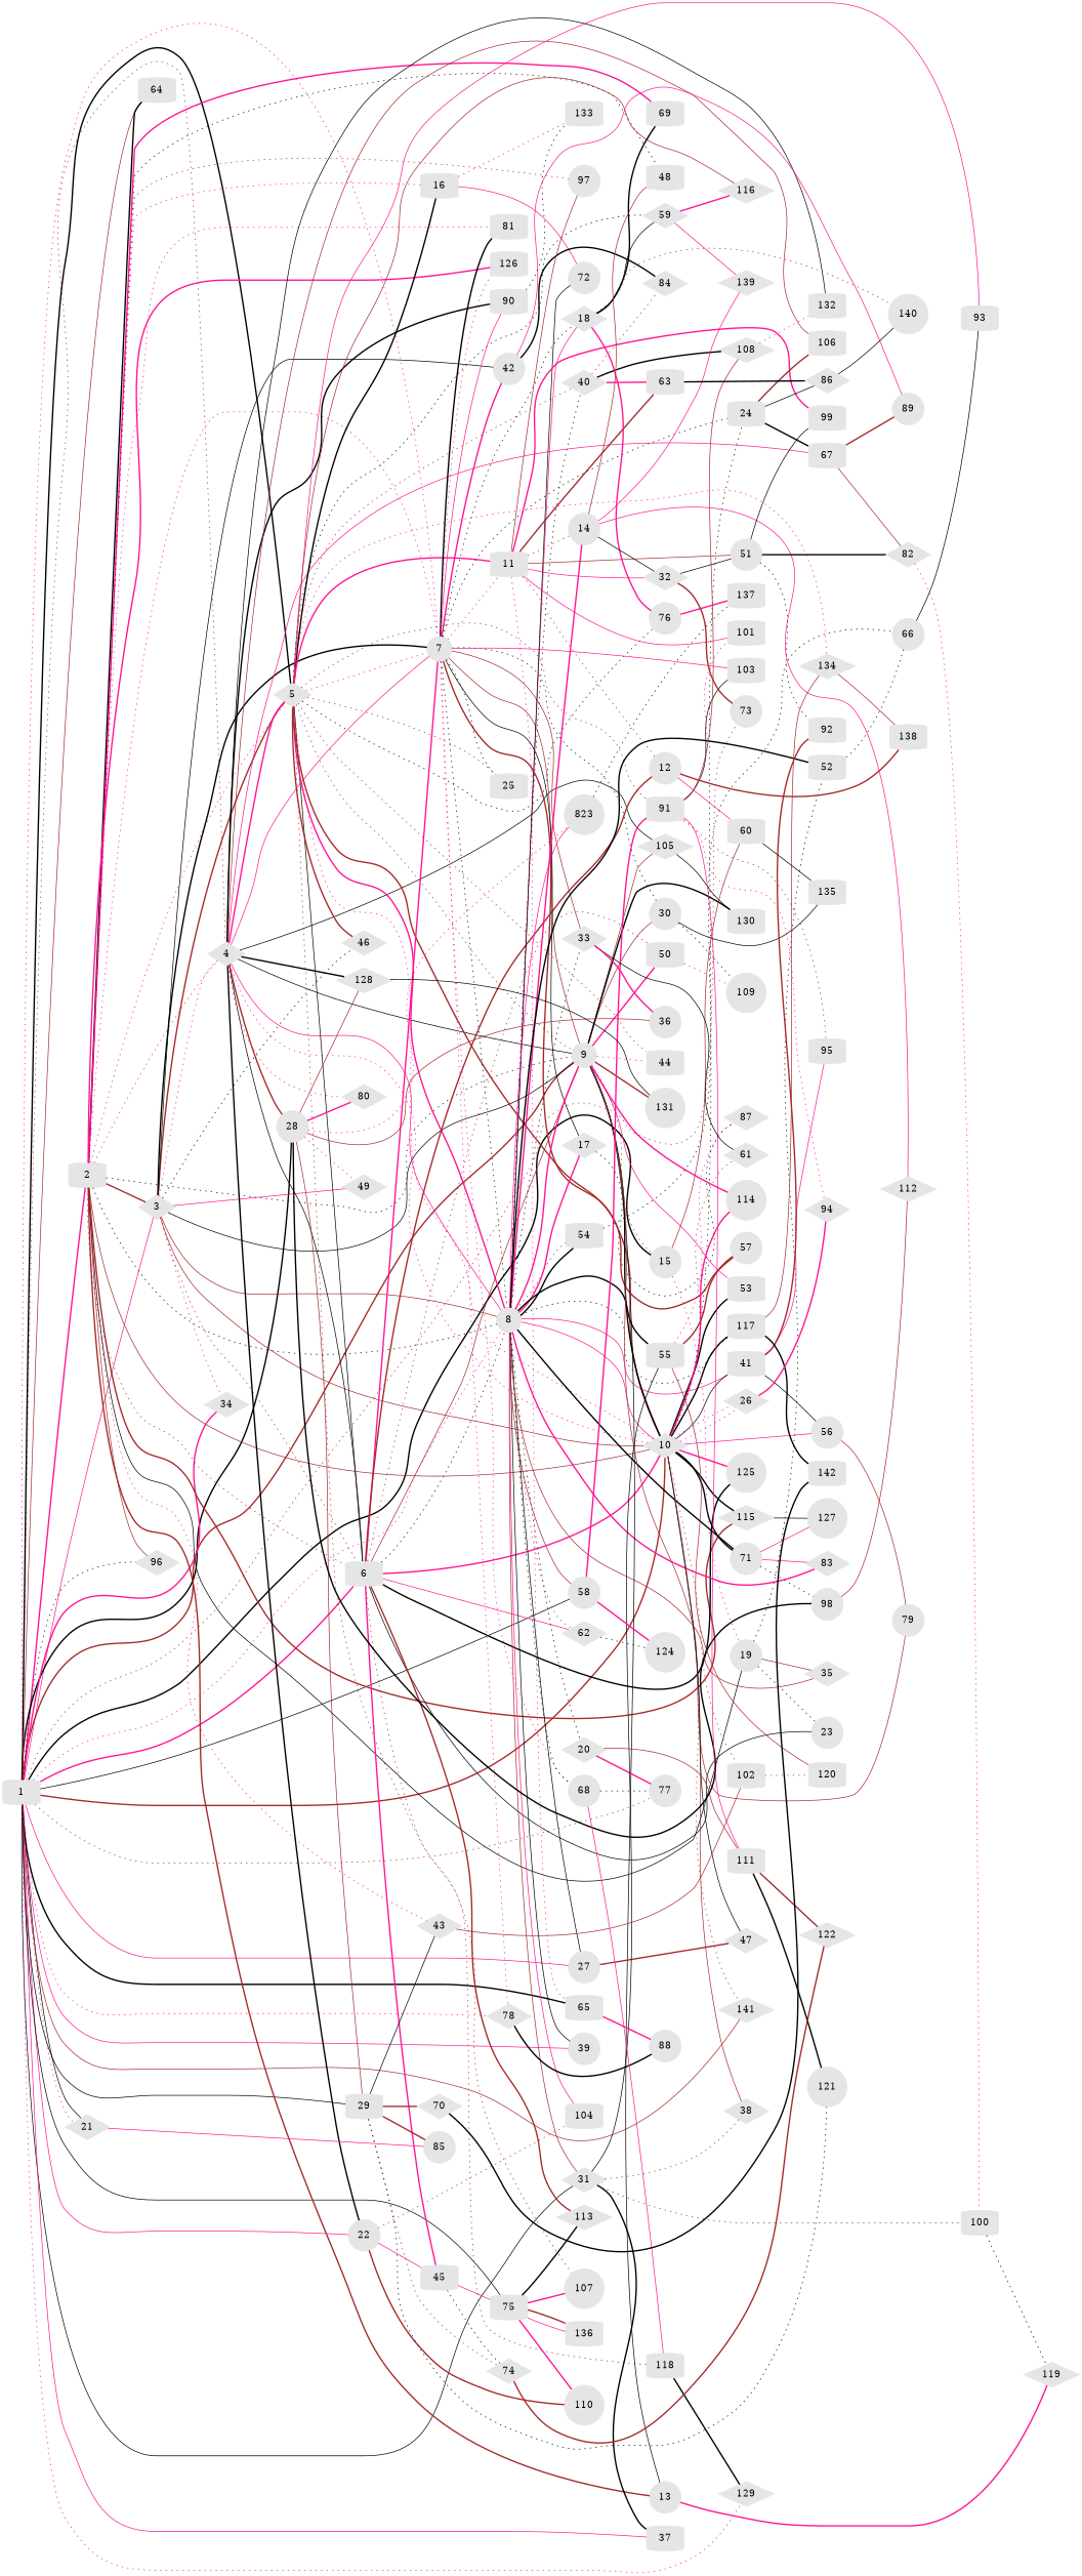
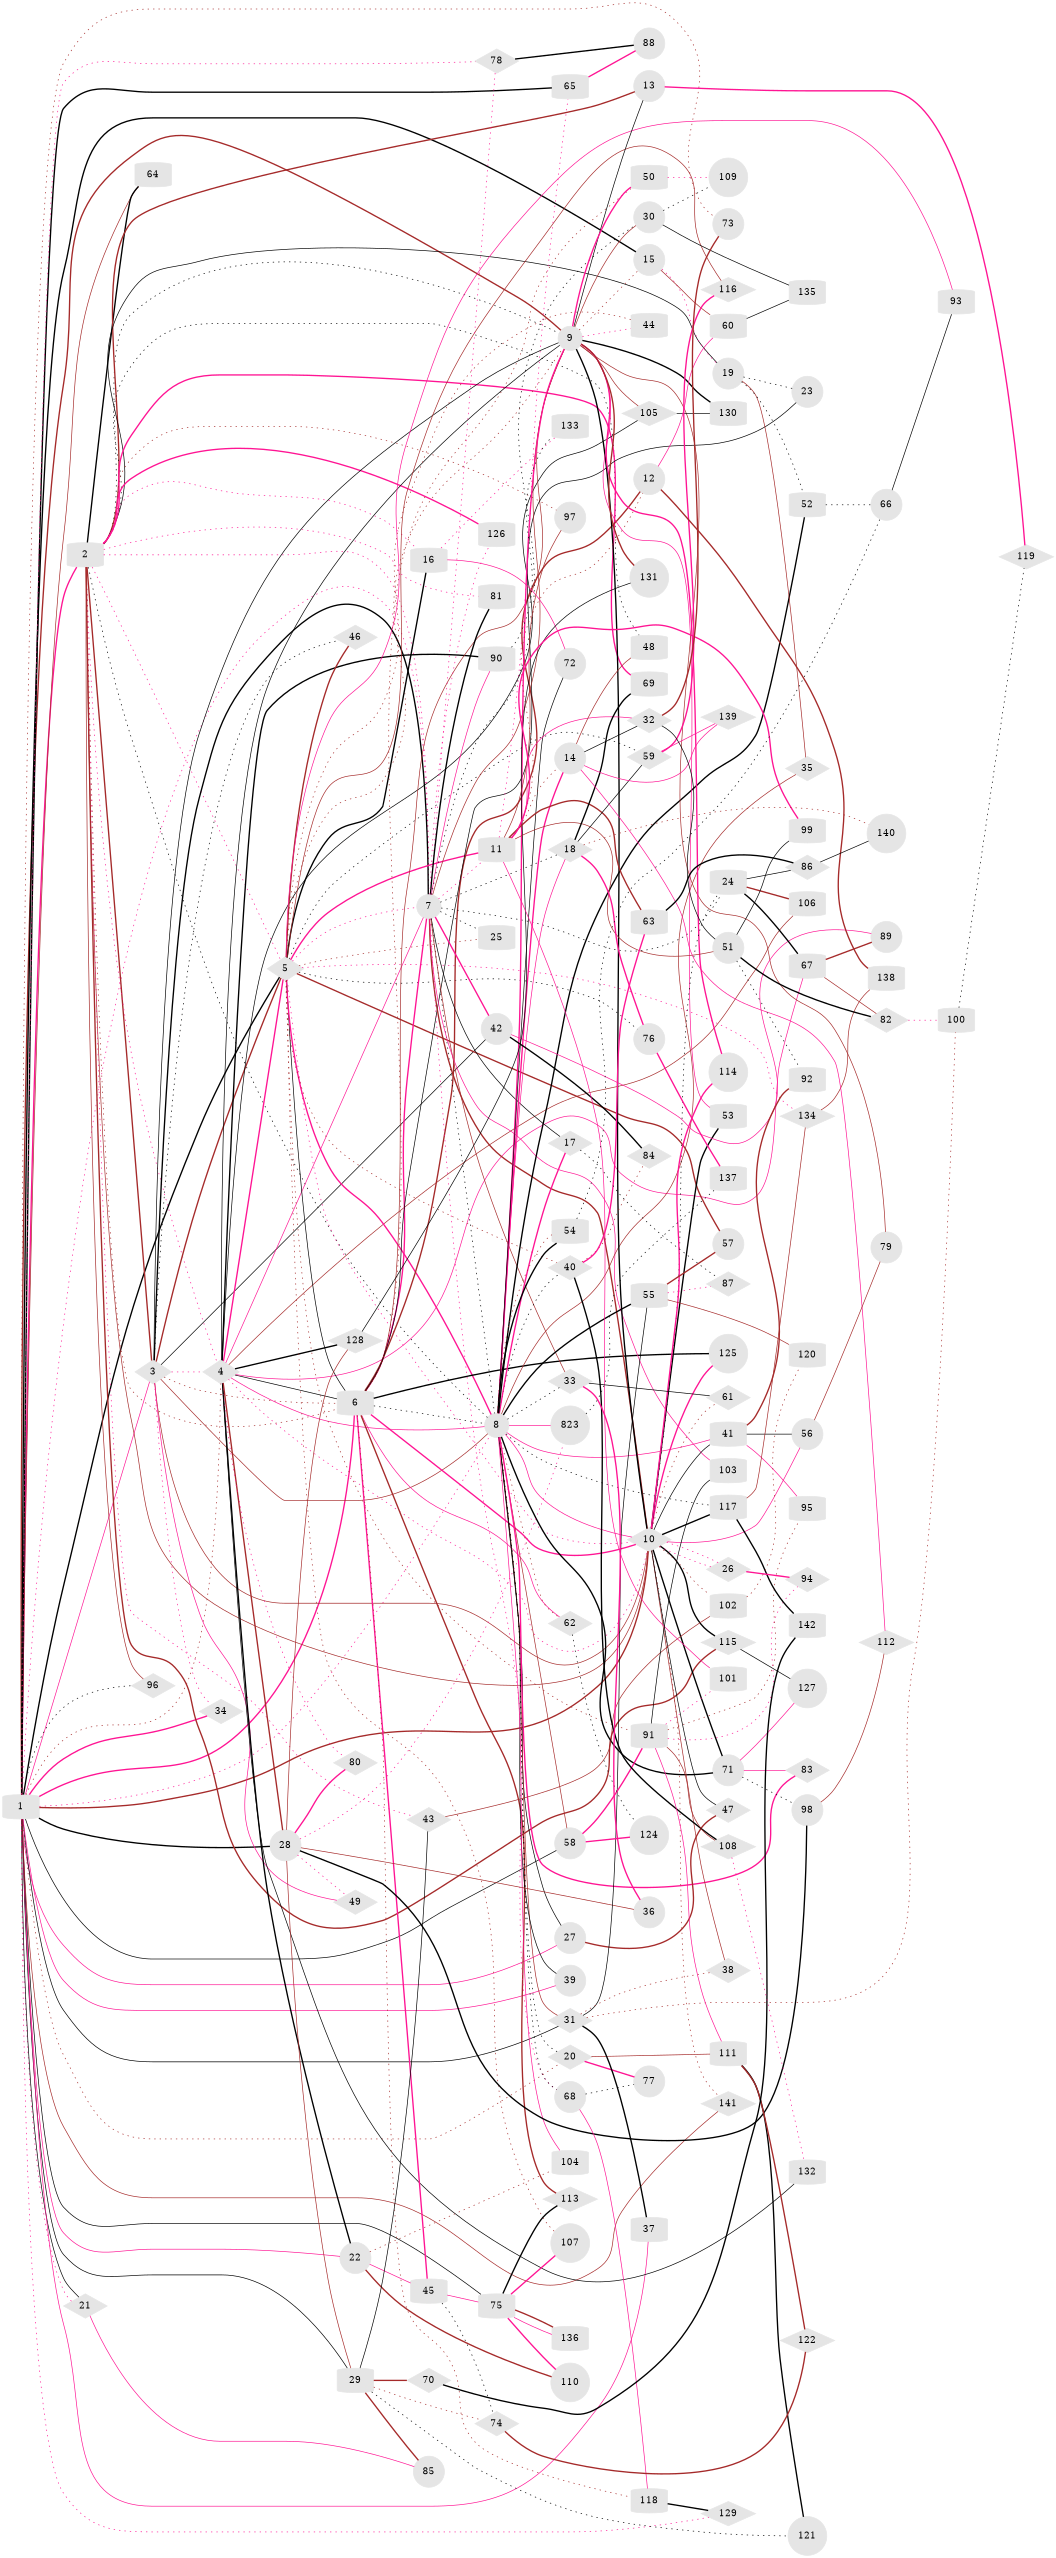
  graph {
    rankdir=LR
    node [color=gray90 shape=cylinder style=filled]
    edge [color=deeppink style=solid]
    1
    2
    3 [shape=diamond]
    4 [shape=diamond]
    5 [shape=diamond]
    6
    7 [shape=circle]
    8 [shape=circle]
    9 [shape=circle]
    10 [shape=diamond]
    15 [shape=circle]
    20 [shape=diamond]
    21 [shape=diamond]
    22 [shape=circle]
    27 [shape=circle]
    28 [shape=circle]
    29
    31 [shape=diamond]
    34 [shape=diamond]
    37
    39 [shape=circle]
    58 [shape=circle]
    64
    65
    73 [shape=circle]
    75
    78 [shape=diamond]
    96 [shape=diamond]
    129 [shape=diamond]
    141 [shape=diamond]
    13 [shape=circle]
    16
    19 [shape=circle]
    43 [shape=diamond]
    48
    69
    81
    97 [shape=circle]
    115 [shape=diamond]
    126
    42 [shape=circle]
    46 [shape=diamond]
    49 [shape=diamond]
    67
    80 [shape=diamond]
    90
    105 [shape=diamond]
    106
    128 [shape=diamond]
    132
    11
    25
    40 [shape=diamond]
    44
    57 [shape=circle]
    59 [shape=diamond]
    76 [shape=circle]
    91
    93
    107 [shape=circle]
    116 [shape=diamond]
    134 [shape=diamond]
    12 [shape=circle]
    23 [shape=circle]
    45
    50
    62 [shape=diamond]
    113 [shape=diamond]
    118
    125 [shape=circle]
    17 [shape=diamond]
    18 [shape=diamond]
    24
    30 [shape=circle]
    33 [shape=diamond]
    68 [shape=circle]
    103
    14 [shape=circle]
    35 [shape=diamond]
    41
    52
    54
    55
    71 [shape=circle]
    72 [shape=circle]
    83 [shape=diamond]
    104
    117
    n89 [label=823 shape=circle]
    53
    79 [shape=circle]
    114 [shape=circle]
    130
    131 [shape=circle]
    26 [shape=diamond]
    38 [shape=diamond]
    47 [shape=diamond]
    56 [shape=circle]
    61 [shape=diamond]
    102
    60
    77 [shape=circle]
    111
    85 [shape=circle]
    110 [shape=circle]
    36 [shape=circle]
    98 [shape=circle]
    70 [shape=diamond]
    74 [shape=diamond]
    121 [shape=circle]
    100
    124 [shape=circle]
    88 [shape=circle]
    136
    119 [shape=diamond]
    133
    127 [shape=circle]
    84 [shape=diamond]
    89 [shape=circle]
    82 [shape=diamond]
    32 [shape=diamond]
    51 [shape=circle]
    63
    99
    101
    108 [shape=diamond]
    139 [shape=diamond]
    137
    94 [shape=diamond]
    95
    138
    109 [shape=circle]
    87 [shape=diamond]
    140 [shape=circle]
    86 [shape=diamond]
    135
    112 [shape=diamond]
    92
    66 [shape=circle]
    120
    142
    122 [shape=diamond]
    1 -- 2 [style=bold]
    1 -- 3
    1 -- 4 [color=brown style=dotted]
    1 -- 5 [color=black style=bold]
    1 -- 6 [style=bold]
    1 -- 7 [style=dotted]
    1 -- 8 [style=dotted]
    1 -- 9 [color=brown style=bold]
    1 -- 10 [color=brown style=bold]
    1 -- 15 [color=black style=bold]
-   1 -- 77 [color=brown style=dotted]
+   1 -- 20 [color=brown style=dotted]
    1 -- 21 [style=dotted]
    1 -- 21 [color=black]
    1 -- 22
    1 -- 27
    1 -- 28 [color=black style=bold]
    1 -- 29 [color=black]
    1 -- 31 [color=black]
    1 -- 34 [style=bold]
    1 -- 37
    1 -- 39
    1 -- 58 [color=black]
    1 -- 64 [color=brown]
    1 -- 65 [color=black style=bold]
    1 -- 73 [color=brown style=dotted]
    1 -- 75 [color=black]
    1 -- 78 [style=dotted]
    1 -- 96 [color=black style=dotted]
    1 -- 129 [style=dotted]
    1 -- 141 [color=brown]
    2 -- 3 [color=brown style=bold]
    2 -- 4 [style=dotted]
    2 -- 5 [style=dotted]
    2 -- 6 [color=brown style=dotted]
    2 -- 7 [style=dotted]
    2 -- 8 [color=black style=dotted]
    2 -- 9 [color=black style=dotted]
    2 -- 10 [color=brown]
    2 -- 64 [color=black style=bold]
    2 -- 96 [color=brown]
    2 -- 13 [color=brown style=bold]
    2 -- 16 [style=dotted]
    2 -- 19 [color=black]
    2 -- 43 [style=dotted]
    2 -- 48 [color=black style=dotted]
    2 -- 69 [style=bold]
    2 -- 81 [style=dotted]
    2 -- 97 [color=brown style=dotted]
    2 -- 115 [color=brown style=bold]
    2 -- 126 [style=bold]
    3 -- 4 [style=dotted]
    3 -- 5 [color=brown style=bold]
    3 -- 6 [color=brown style=dotted]
    3 -- 7 [color=black style=bold]
    3 -- 8 [color=brown]
    3 -- 9 [color=black]
    3 -- 10 [color=brown]
    3 -- 34 [style=dotted]
    3 -- 42 [color=black]
    3 -- 46 [color=black style=dotted]
    3 -- 49
    4 -- 5 [style=bold]
    4 -- 6 [color=black]
    4 -- 7
    4 -- 8
    4 -- 9 [color=black]
    4 -- 10 [style=dotted]
    4 -- 22 [color=black style=bold]
    4 -- 28 [color=brown style=bold]
    4 -- 67
    4 -- 80 [style=dotted]
    4 -- 90 [color=black style=bold]
    4 -- 105 [color=black]
    4 -- 106 [color=brown]
    4 -- 128 [color=black style=bold]
    4 -- 132 [color=black]
    5 -- 6 [color=black]
    5 -- 7 [style=dotted]
    5 -- 8 [style=bold]
    5 -- 9 [color=brown style=dotted]
    5 -- 10 [style=dotted]
    5 -- 16 [color=black style=bold]
    5 -- 46 [color=brown style=bold]
    5 -- 11 [style=bold]
    5 -- 25 [color=brown style=dotted]
    5 -- 40 [color=brown style=dotted]
    5 -- 44 [color=brown style=dotted]
    5 -- 57 [color=brown style=bold]
    5 -- 59 [color=black style=dotted]
    5 -- 76 [color=black style=dotted]
    5 -- 91 [color=brown style=dotted]
    5 -- 93
    5 -- 107 [color=brown style=dotted]
    5 -- 116 [color=brown]
    5 -- 134 [style=dotted]
    6 -- 7 [style=bold]
    6 -- 8 [color=black style=dotted]
    6 -- 9 [color=brown]
    6 -- 10 [style=bold]
    6 -- 12 [color=brown style=bold]
    6 -- 23 [color=black]
    6 -- 45 [style=bold]
    6 -- 50 [color=brown style=dotted]
    6 -- 62
    6 -- 113 [color=brown style=bold]
    6 -- 118 [color=brown style=dotted]
    6 -- 125 [color=black style=bold]
    7 -- 8 [color=black style=dotted]
    7 -- 9 [color=brown]
    7 -- 10 [color=brown style=bold]
    7 -- 78 [style=dotted]
    7 -- 81 [color=black style=bold]
    7 -- 126 [style=dotted]
    7 -- 42 [style=bold]
    7 -- 90
    7 -- 11 [style=dotted]
    7 -- 25 [color=black style=dotted]
    7 -- 17 [color=black]
    7 -- 18 [color=black style=dotted]
    7 -- 24 [color=black style=dotted]
    7 -- 30 [color=black style=dotted]
    7 -- 33 [color=brown]
    7 -- 68 [style=dotted]
    7 -- 103
    8 -- 9 [style=bold]
    8 -- 10
    8 -- 20 [color=black style=dotted]
    8 -- 27 [color=black]
    8 -- 31 [color=brown]
    8 -- 39 [color=black]
    8 -- 58 [color=brown]
    8 -- 40 [color=black style=dotted]
    8 -- 62 [color=brown style=dotted]
    8 -- 17 [style=bold]
    8 -- 18
    8 -- 33 [color=black style=dotted]
    8 -- 68 [color=black style=dotted]
    8 -- 14 [style=bold]
    8 -- 35 [color=brown]
    8 -- 41
    8 -- 52 [color=black style=bold]
    8 -- 54 [color=black style=bold]
    8 -- 54 [color=brown style=dotted]
    8 -- 55 [color=black style=bold]
    8 -- 71 [color=black style=bold]
    8 -- 72 [color=black]
    8 -- 83 [style=bold]
    8 -- 104
    8 -- 117 [color=black style=dotted]
    8 -- n89
    9 -- 10 [color=black style=bold]
    9 -- 15 [color=brown style=dotted]
    9 -- 13 [color=black]
    9 -- 105 [color=brown]
    9 -- 44 [style=dotted]
    9 -- 50 [style=bold]
    9 -- 30 [color=brown]
    9 -- 53
    9 -- 79 [color=brown]
    9 -- 114 [style=bold]
    9 -- 130 [color=black style=bold]
    9 -- 131 [color=brown style=bold]
    10 -- 141 [color=brown style=dotted]
    10 -- 115 [color=black style=bold]
    10 -- 125 [style=bold]
    10 -- 24 [color=black style=dotted]
    10 -- 41 [color=black]
    10 -- 71 [color=black style=bold]
    10 -- 117 [color=black style=bold]
    10 -- 53 [color=black style=bold]
    10 -- 114 [style=bold]
    10 -- 26 [style=dotted]
    10 -- 26 [style=dotted]
    10 -- 38 [color=brown]
    10 -- 47 [color=black]
    10 -- 56
    10 -- 61 [color=brown style=dotted]
    10 -- 102 [color=brown style=dotted]
    15 -- 19 [style=dotted]
    15 -- 60 [color=brown]
    20 -- 77 [style=bold]
    20 -- 111 [color=brown]
    21 -- 85
    22 -- 45
    22 -- 104 [color=brown style=dotted]
    22 -- 110 [color=brown style=bold]
    27 -- 47 [color=brown style=bold]
    28 -- 29 [color=brown]
    28 -- 49 [style=dotted]
    28 -- 80 [style=bold]
    28 -- 128 [color=brown]
    28 -- n89 [style=dotted]
    28 -- 36 [color=brown]
    28 -- 98 [color=black style=bold]
    29 -- 43 [color=black]
    29 -- 85 [color=brown style=bold]
    29 -- 70 [color=brown style=bold]
    29 -- 74 [color=brown style=dotted]
    29 -- 121 [color=black style=dotted]
    31 -- 37 [color=black style=bold]
    31 -- 55 [color=black]
    31 -- 38 [color=brown style=dotted]
    31 -- 100 [color=brown style=dotted]
    58 -- 91 [style=bold]
    58 -- 124 [style=bold]
    65 -- 88 [style=bold]
    75 -- 107 [style=bold]
    75 -- 113 [color=black style=bold]
    75 -- 110 [style=bold]
    75 -- 136
    75 -- 136 [color=brown style=bold]
    78 -- 88 [color=black style=bold]
    13 -- 119 [style=bold]
    16 -- 72
    16 -- 133 [style=dotted]
    19 -- 23 [color=black style=dotted]
    19 -- 35 [color=brown]
    19 -- 52 [color=black style=dotted]
    43 -- 102 [color=brown]
    115 -- 127 [color=black]
    42 -- 84 [color=black style=bold]
    42 -- 89
    67 -- 89 [color=brown style=bold]
    67 -- 82 [color=brown]
    90 -- 133 [color=black style=dotted]
    105 -- 130 [color=black]
    128 -- 131 [color=black]
    11 -- 65 [style=dotted]
    11 -- 97 [color=brown]
    11 -- 12 [color=brown style=dotted]
    11 -- 14 [color=brown style=dotted]
    11 -- 32
    11 -- 51 [color=brown]
    11 -- 63 [color=brown style=bold]
    11 -- 99 [style=bold]
    11 -- 101
    40 -- 84 [color=brown style=dotted]
    40 -- 63 [style=bold]
    40 -- 108 [color=black style=bold]
    59 -- 116 [style=bold]
    59 -- 139
    76 -- 137 [style=bold]
    91 -- 103 [color=black]
    91 -- 111
    91 -- 101 [style=dotted]
    91 -- 108 [color=brown]
    91 -- 94 [style=dotted]
    91 -- 95 [color=brown style=dotted]
    134 -- 138 [color=brown]
    12 -- 60
    12 -- 138 [color=brown style=bold]
    45 -- 75
    45 -- 74 [color=black style=dotted]
    50 -- 109 [style=dotted]
    62 -- 124 [color=black style=dotted]
    118 -- 129 [color=black style=bold]
    17 -- 87 [color=black style=dotted]
    18 -- 69 [color=black style=bold]
    18 -- 59 [color=black]
    18 -- 76 [style=bold]
    18 -- 140 [color=brown style=dotted]
    24 -- 67 [color=black style=bold]
    24 -- 106 [color=brown style=bold]
    24 -- 86 [color=black]
    30 -- 109 [color=black style=dotted]
    30 -- 135 [color=black]
    33 -- 61 [color=black]
    33 -- 36 [style=bold]
    68 -- 118
    68 -- 77 [color=black style=dotted]
    14 -- 48 [color=brown]
    14 -- 32 [color=black]
    14 -- 139
    14 -- 112
    41 -- 56 [color=black]
    41 -- 95
    41 -- 92 [color=brown style=bold]
    52 -- 66 [color=black style=dotted]
    54 -- 66 [color=black style=dotted]
    55 -- 57 [color=brown style=bold]
    55 -- 87 [style=dotted]
    55 -- 120 [color=brown]
    71 -- 83
    71 -- 98 [color=black style=dotted]
    71 -- 127
    117 -- 134 [color=brown]
    117 -- 142 [color=black style=bold]
    n89 -- 137 [color=black style=dotted]
    26 -- 94 [style=bold]
    56 -- 79 [color=brown]
    102 -- 120 [color=brown style=dotted]
    60 -- 135 [color=black]
    111 -- 121 [color=black style=bold]
    111 -- 122 [color=brown style=bold]
    98 -- 112 [color=brown]
    70 -- 142 [color=black style=bold]
    74 -- 122 [color=brown style=bold]
    100 -- 119 [color=black style=dotted]
    82 -- 100 [style=dotted]
    32 -- 73 [color=brown style=bold]
    32 -- 51 [color=black]
    51 -- 82 [color=black style=bold]
    51 -- 99 [color=black]
    51 -- 92 [color=black style=dotted]
    63 -- 86 [color=black style=bold]
    108 -- 132 [style=dotted]
    86 -- 140 [color=black]
    66 -- 93 [color=black]
  }
